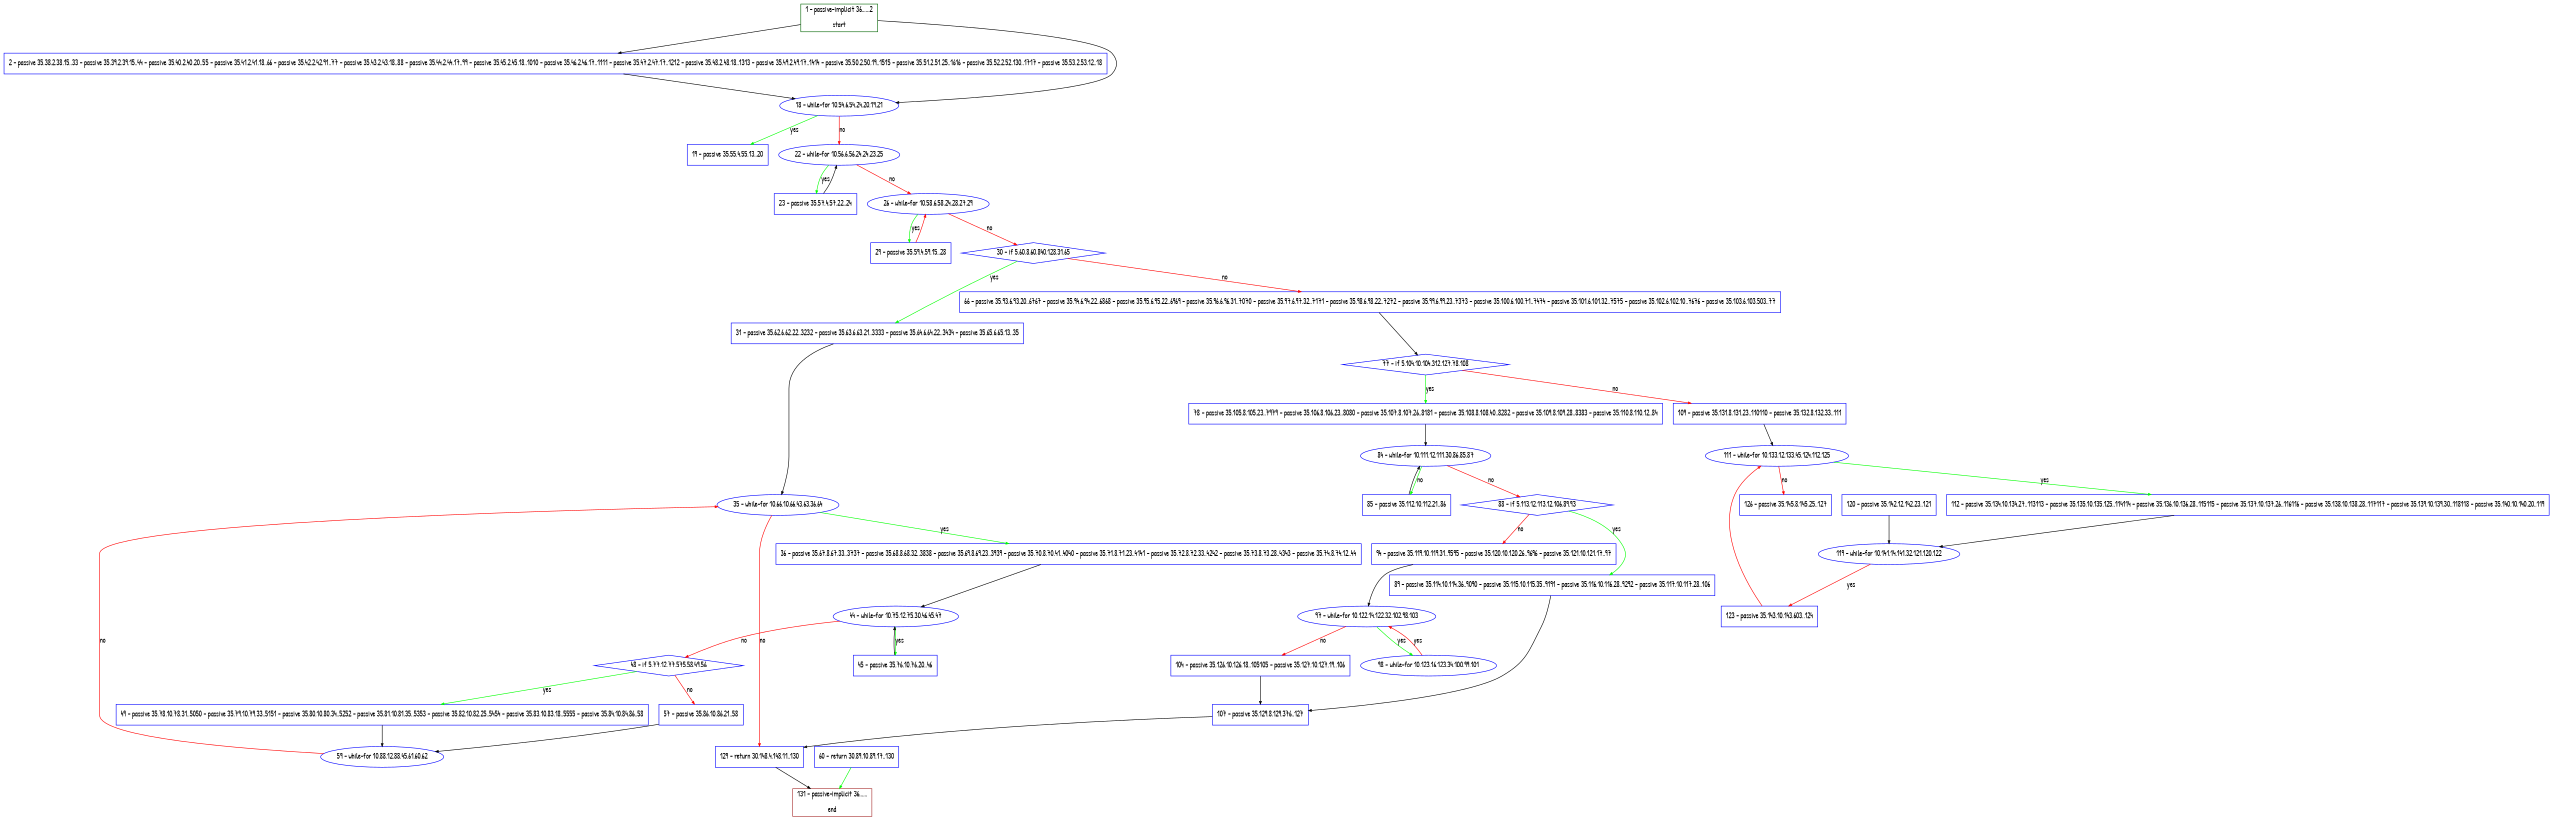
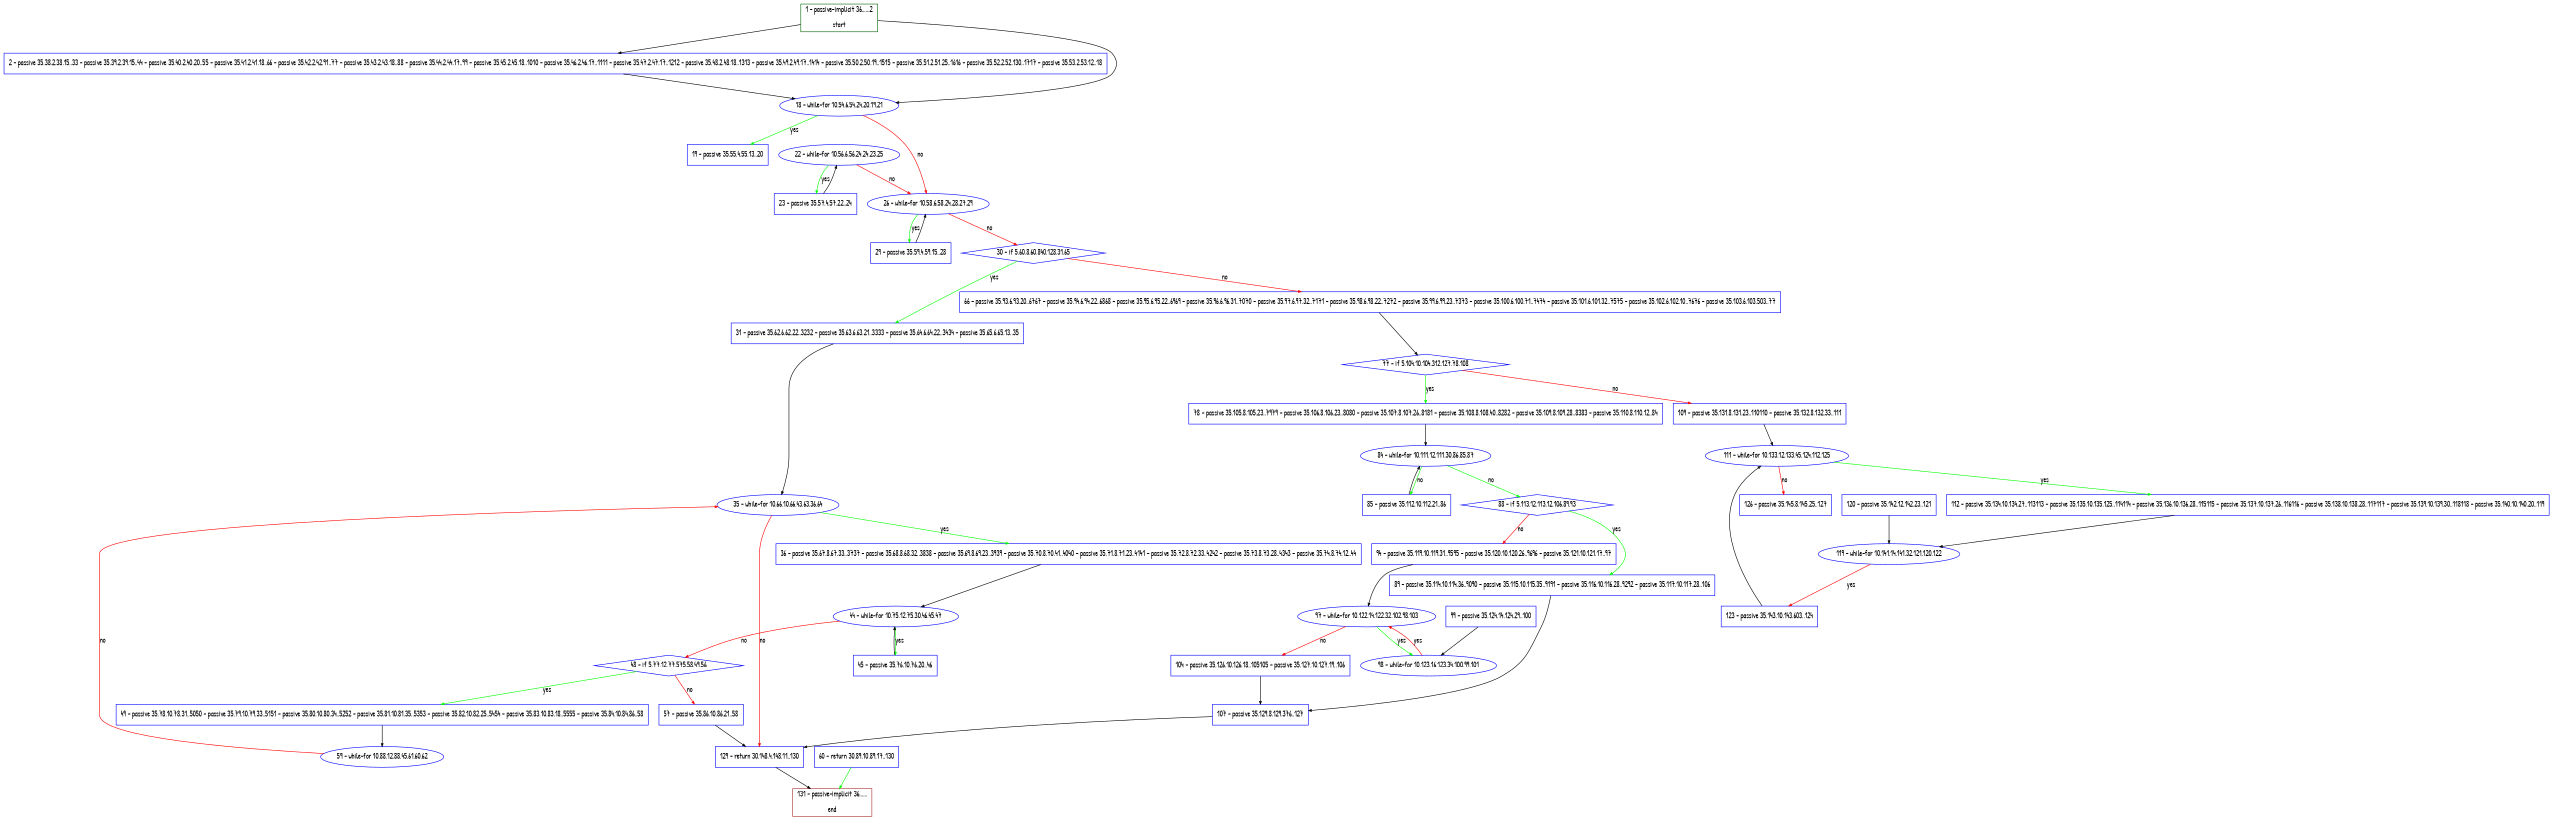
  digraph {
    bgcolor=white
    compound=true
    fillcolor="#FFFFCC"
    fontname="Patrick Hand"
    fontsize=12
    pack=true
    packmode=clust
    style="rounded,filled"
    node [color="#0000ff" compound=true fillcolor="#ffffff" fixedsize=false fontname="Patrick Hand" fontsize=12 node_initialized=no shape=box style=filled]
    edge [arrowhead=normal arrowsize=0.5 arrowtail=none color="#000000" compound=true dir=forward fontcolor=black fontname="Patrick Hand" fontsize=12]
    n1 [label="2 - passive 35,38,2,38,15,,33 - passive 35,39,2,39,15,,44 - passive 35,40,2,40,20,,55 - passive 35,41,2,41,18,,66 - passive 35,42,2,42,91,,77 - passive 35,43,2,43,18,,88 - passive 35,44,2,44,17,,99 - passive 35,45,2,45,18,,1010 - passive 35,46,2,46,17,,1111 - passive 35,47,2,47,17,,1212 - passive 35,48,2,48,18,,1313 - passive 35,49,2,49,17,,1414 - passive 35,50,2,50,19,,1515 - passive 35,51,2,51,25,,1616 - passive 35,52,2,52,130,,1717 - passive 35,53,2,53,12,,18"]
    n2 [label="18 - while-for 10,54,6,54,24,20,19,21" shape=oval]
    n3 [label="19 - passive 35,55,4,55,13,,20"]
    n4 [label="22 - while-for 10,56,6,56,24,24,23,25" shape=oval]
    n5 [color="#006400" label="1 - passive-implicit 36,,,,,,2\n\nstart"]
    n6 [label="23 - passive 35,57,4,57,22,,24"]
    n7 [label="26 - while-for 10,58,6,58,24,28,27,29" shape=oval]
    n8 [label="29 - passive 35,59,4,59,15,,28"]
    n9 [label="30 - if 5,60,8,60,840,128,31,65" shape=diamond]
    n10 [label="31 - passive 35,62,6,62,22,,3232 - passive 35,63,6,63,21,,3333 - passive 35,64,6,64,22,,3434 - passive 35,65,6,65,13,,35"]
    n11 [label="66 - passive 35,93,6,93,20,,6767 - passive 35,94,6,94,22,,6868 - passive 35,95,6,95,22,,6969 - passive 35,96,6,96,31,,7070 - passive 35,97,6,97,32,,7171 - passive 35,98,6,98,22,,7272 - passive 35,99,6,99,23,,7373 - passive 35,100,6,100,71,,7474 - passive 35,101,6,101,32,,7575 - passive 35,102,6,102,10,,7676 - passive 35,103,6,103,503,,77"]
    n12 [label="35 - while-for 10,66,10,66,43,63,36,64" shape=oval]
    n13 [label="77 - if 5,104,10,104,312,127,78,108" shape=diamond]
    n14 [label="36 - passive 35,67,8,67,33,,3737 - passive 35,68,8,68,32,,3838 - passive 35,69,8,69,23,,3939 - passive 35,70,8,70,41,,4040 - passive 35,71,8,71,23,,4141 - passive 35,72,8,72,33,,4242 - passive 35,73,8,73,28,,4343 - passive 35,74,8,74,12,,44"]
    n15 [label="129 - return 30,148,4,148,11,,130"]
    n16 [label="78 - passive 35,105,8,105,23,,7979 - passive 35,106,8,106,23,,8080 - passive 35,107,8,107,26,,8181 - passive 35,108,8,108,40,,8282 - passive 35,109,8,109,28,,8383 - passive 35,110,8,110,12,,84"]
    n17 [label="109 - passive 35,131,8,131,23,,110110 - passive 35,132,8,132,33,,111"]
    n18 [label="44 - while-for 10,75,12,75,30,46,45,47" shape=oval]
    n19 [color="#a52a2a" label="131 - passive-implicit 36,,,,,,\n\nend"]
    n20 [label="45 - passive 35,76,10,76,20,,46"]
    n21 [label="48 - if 5,77,12,77,575,58,49,56" shape=diamond]
    n22 [label="49 - passive 35,78,10,78,31,,5050 - passive 35,79,10,79,33,,5151 - passive 35,80,10,80,34,,5252 - passive 35,81,10,81,35,,5353 - passive 35,82,10,82,25,,5454 - passive 35,83,10,83,18,,5555 - passive 35,84,10,84,86,,58"]
    n23 [label="57 - passive 35,86,10,86,21,,58"]
    n24 [label="59 - while-for 10,88,12,88,45,61,60,62" shape=oval]
    n25 [label="60 - return 30,89,10,89,17,,130"]
    n26 [label="84 - while-for 10,111,12,111,30,86,85,87" shape=oval]
    n27 [label="111 - while-for 10,133,12,133,45,124,112,125" shape=oval]
    n28 [label="85 - passive 35,112,10,112,21,,86"]
    n29 [label="88 - if 5,113,12,113,12,106,89,93" shape=diamond]
    n30 [label="112 - passive 35,134,10,134,27,,113113 - passive 35,135,10,135,125,,114114 - passive 35,136,10,136,28,,115115 - passive 35,137,10,137,26,,116116 - passive 35,138,10,138,28,,117117 - passive 35,139,10,139,30,,118118 - passive 35,140,10,140,20,,119"]
    n31 [label="126 - passive 35,145,8,145,25,,127"]
    n32 [label="89 - passive 35,114,10,114,36,,9090 - passive 35,115,10,115,35,,9191 - passive 35,116,10,116,28,,9292 - passive 35,117,10,117,28,,106"]
    n33 [label="94 - passive 35,119,10,119,31,,9595 - passive 35,120,10,120,26,,9696 - passive 35,121,10,121,17,,97"]
    n34 [label="107 - passive 35,129,8,129,376,,127"]
    n35 [label="97 - while-for 10,122,14,122,32,102,98,103" shape=oval]
    n36 [label="98 - while-for 10,123,16,123,34,100,99,101" shape=oval]
    n37 [label="104 - passive 35,126,10,126,18,,105105 - passive 35,127,10,127,19,,106"]
+   n38 [label="99 - passive 35,124,14,124,29,,100"]
    n39 [label="119 - while-for 10,141,14,141,32,121,120,122" shape=oval]
    n40 [label="123 - passive 35,143,10,143,603,,124"]
    n41 [label="120 - passive 35,142,12,142,23,,121"]
    n1 -> n2
    n2 -> n3 [color="#00ff00" label=yes]
-   n2 -> n4 [color="#ff0000" label=no]
+   n2 -> n7 [color="#ff0000" label=no]
    n4 -> n6 [color="#00ff00" label=yes]
    n4 -> n7 [color="#ff0000" label=no]
    n5 -> n1
    n5 -> n2
    n6 -> n4
    n7 -> n8 [color="#00ff00" label=yes]
    n7 -> n9 [color="#ff0000" label=no]
-   n8 -> n7 [color="#ff0000"]
+   n8 -> n7
    n9 -> n10 [color="#00ff00" label=yes]
    n9 -> n11 [color="#ff0000" label=no]
    n10 -> n12
    n11 -> n13
    n12 -> n14 [color="#00ff00" label=yes]
    n12 -> n15 [color="#ff0000" label=no]
    n13 -> n16 [color="#00ff00" label=yes]
    n13 -> n17 [color="#ff0000" label=no]
    n14 -> n18
    n15 -> n19
    n16 -> n26
    n17 -> n27
    n18 -> n20 [color="#00ff00" label=yes]
    n18 -> n21 [color="#ff0000" label=no]
    n20 -> n18
    n21 -> n22 [color="#00ff00" label=yes]
    n21 -> n23 [color="#ff0000" label=no]
    n22 -> n24
-   n23 -> n24
+   n23 -> n15
    n24 -> n12 [color="#ff0000" label=no]
    n25 -> n19 [color="#00ff00"]
    n26 -> n28 [color="#00ff00" label=no]
-   n26 -> n29 [color="#ff0000" label=no]
+   n26 -> n29 [color="#00ff00" label=no]
    n27 -> n30 [color="#00ff00" label=yes]
    n27 -> n31 [color="#ff0000" label=no]
    n28 -> n26
    n29 -> n32 [color="#00ff00" label=yes]
    n29 -> n33 [color="#ff0000" label=no]
    n30 -> n39
    n32 -> n34
    n33 -> n35
    n34 -> n15
    n35 -> n36 [color="#00ff00" label=yes]
    n35 -> n37 [color="#ff0000" label=no]
    n36 -> n35 [color="#ff0000" label=yes]
    n37 -> n34
+   n38 -> n36
    n39 -> n40 [color="#ff0000" label=yes]
-   n40 -> n27 [color="#ff0000"]
+   n40 -> n27
    n41 -> n39
  }
